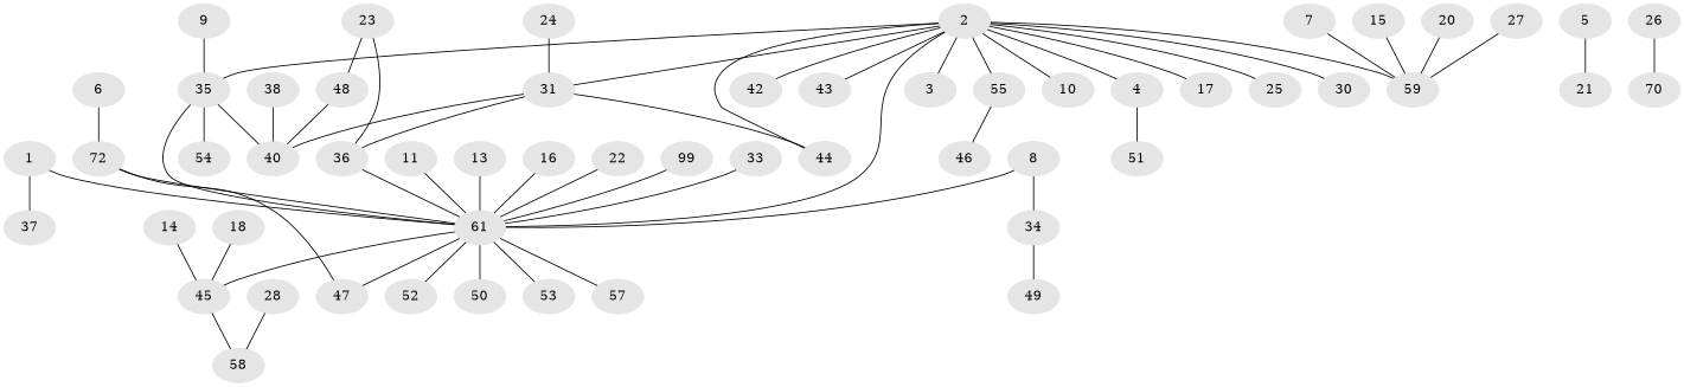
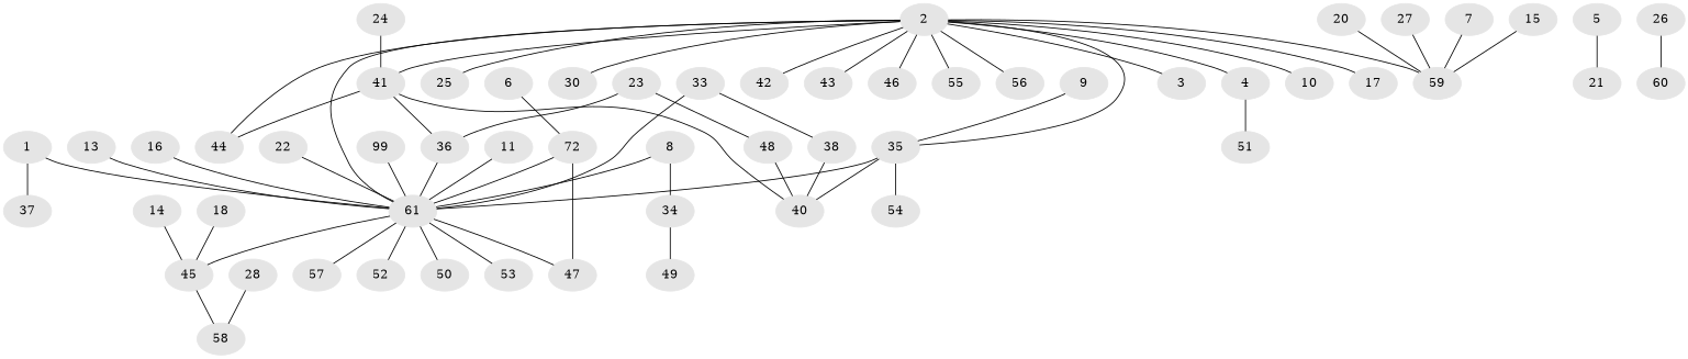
  graph {
    node [color=gray90 style=filled]
    edge [weight=1.0]
    1
    37
    n3 [label=61]
    45
    52
    47
    50
    53
    57
    2
    3
    4
    10
    17
    25
    30
-   31
+   31 [label=41]
    35
    42
    43
    44
    46
    55
+   56
    59
    51
    40
    36
    54
    5
    21
    n32 [label=72]
    6
    7
    8
    34
    49
    9
    11
    13
    14
    58
    15
    16
    18
    26
-   60 [label=70]
+   60
    20
    22
    23
    48
    24
    27
    28
    n55 [label=99]
    33
    38
    1 -- 37
    1 -- n3
    n3 -- 45
    n3 -- 52
    n3 -- 47
    n3 -- 50
    n3 -- 53
    n3 -- 57
    45 -- 58
    2 -- n3
    2 -- 3
    2 -- 4
    2 -- 10
    2 -- 17
    2 -- 25
    2 -- 30
    2 -- 31
    2 -- 35
    2 -- 42
    2 -- 43
    2 -- 44
-   55 -- 46
+   2 -- 46
    2 -- 55
+   2 -- 56
    2 -- 59
    4 -- 51
    31 -- 44
    31 -- 40
    31 -- 36
    35 -- n3
    35 -- 40
    35 -- 54
    36 -- n3
    5 -- 21
    n32 -- n3
    n32 -- 47
    6 -- n32
    7 -- 59
    8 -- n3
    8 -- 34
    34 -- 49
    9 -- 35
    11 -- n3
    13 -- n3
    14 -- 45
    15 -- 59
    16 -- n3
    18 -- 45
    26 -- 60
    20 -- 59
    22 -- n3
    23 -- 36
    23 -- 48
    48 -- 40
    24 -- 31
    27 -- 59
    28 -- 58
    n55 -- n3
    33 -- n3
+   33 -- 38
    38 -- 40
  }
